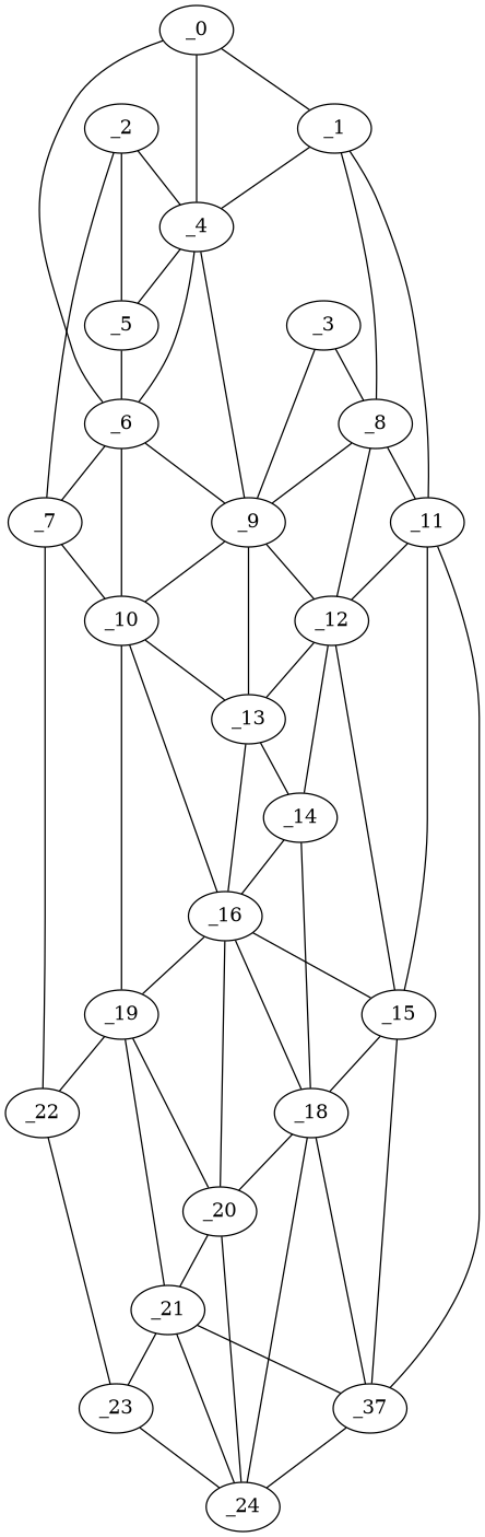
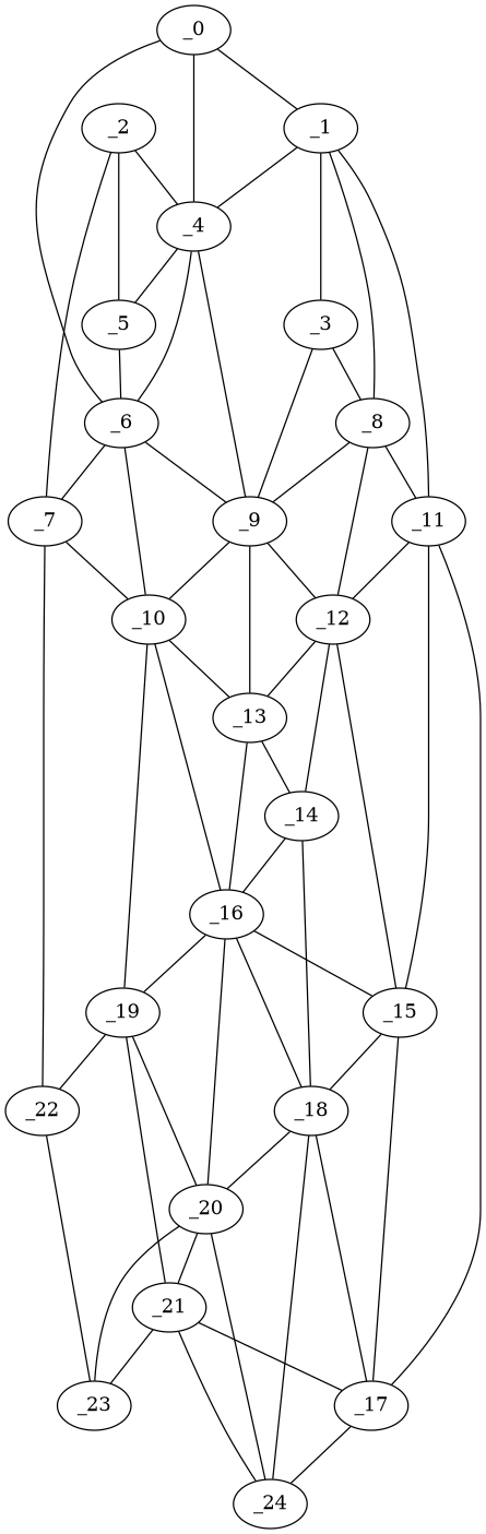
  graph {
    node [x=64 y=56]
    edge [valence=1]
    _0 [x=7 y=63]
    _1 [x=9]
    _4 [x=31 y=72]
    _6 [x=40 y=79]
    _3 [x=29 y=52]
    _8 [x=42 y=47]
    _11 [x=62 y=41]
    _2 [x=23 y=82]
    _5 [x=36 y=80]
    _7 [x=41 y=86]
    _9 [x=43 y=71]
    _12 [y=62]
    _15 [x=73 y=52]
-   _17 [x=84 y=47 label=_37]
+   _17 [x=84 y=47]
    _10 [x=52 y=82]
    _22 [x=108 y=81]
    _13 [y=69]
    _14 [x=72 y=60]
    _18 [x=88]
    _24 [x=123 y=62]
    _16 [x=75 y=69]
    _19 [x=93 y=78]
    _23 [x=121 y=73]
    _20 [x=98 y=67]
    _21 [x=108 y=73]
    _0 -- _1
    _0 -- _4 [valence=2]
    _0 -- _6
    _1 -- _4
+   _1 -- _3 [valence=2]
    _1 -- _8
    _1 -- _11
    _4 -- _6 [valence=2]
    _4 -- _5 [valence=2]
    _4 -- _9 [valence=2]
    _6 -- _7 [valence=2]
    _6 -- _9 [valence=2]
    _6 -- _10
    _3 -- _8 [valence=2]
    _3 -- _9 [valence=2]
    _8 -- _11
    _8 -- _9
    _8 -- _12 [valence=2]
    _11 -- _12 [valence=2]
    _11 -- _15
    _11 -- _17
    _2 -- _4 [valence=2]
    _2 -- _5
    _2 -- _7
    _5 -- _6 [valence=2]
    _7 -- _10
    _7 -- _22
    _9 -- _12 [valence=2]
    _9 -- _10 [valence=2]
    _9 -- _13 [valence=2]
    _12 -- _15
    _12 -- _13
    _12 -- _14 [valence=2]
    _15 -- _17 [valence=2]
    _15 -- _18
    _17 -- _18
    _17 -- _24
    _10 -- _13 [valence=2]
    _10 -- _16 [valence=2]
    _10 -- _19
    _22 -- _23
    _13 -- _14
    _13 -- _16
    _14 -- _18 [valence=2]
    _14 -- _16 [valence=2]
    _18 -- _24 [valence=2]
    _18 -- _20
    _16 -- _15 [valence=2]
    _16 -- _18
    _16 -- _19 [valence=2]
    _16 -- _20 [valence=2]
    _19 -- _22
    _19 -- _20
    _19 -- _21 [valence=2]
-   _23 -- _24
+   _23 -- _20
    _20 -- _24
    _20 -- _21 [valence=2]
    _21 -- _17 [valence=2]
    _21 -- _24
    _21 -- _23 [valence=2]
  }
